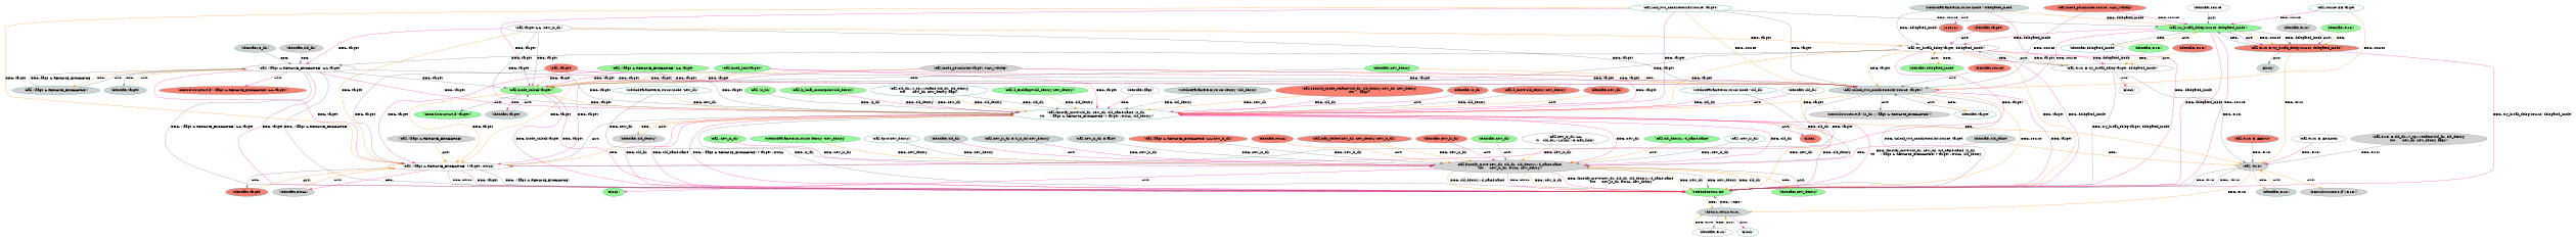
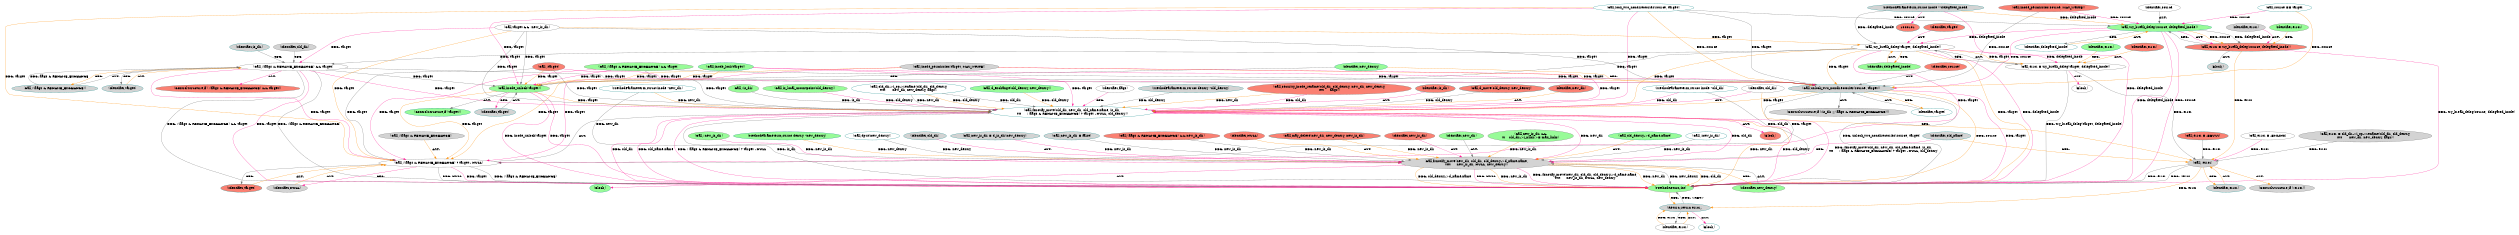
  digraph {
    node [color=teal fillcolor=lightgrey style=filled]
    edge [color=gray40]
    n1 [label="(MethodParameterIn,struct inode **delegated_inode)"]
    n2 [fillcolor=palegreen label="(Call,try_break_deleg(source, delegated_inode))"]
    n3 [color=gray40 fillcolor=white label="(Call,try_break_deleg(target, delegated_inode))"]
    n4 [color=gray40 fillcolor=palegreen label="(MethodReturn,int)"]
    1000101 [fillcolor=salmon]
    n6 [fillcolor=salmon label="(Call,error = try_break_deleg(source, delegated_inode))"]
    n7 [label="(Call,unlock_two_nondirectories(source, target))"]
    n8 [fillcolor=white label="(Identifier,delegated_inode)"]
    n9 [color=gray40 fillcolor=white label="(Call,error = try_break_deleg(target, delegated_inode))"]
    n10 [color=gray40 fillcolor=white label="(Call,!(flags & RENAME_EXCHANGE) && target)"]
    n11 [fillcolor=white label="(Call,fsnotify_move(old_dir, new_dir, old_name.name, is_dir,\n \t\t\t      !(flags & RENAME_EXCHANGE) ? target : NULL, old_dentry))"]
    n12 [color=gray40 fillcolor=white label="(Call,!(flags & RENAME_EXCHANGE) ? target : NULL)"]
    n13 [color=gray40 fillcolor=palegreen label="(Call,inode_unlock(target))"]
    n14 [color=gray40 fillcolor=palegreen label="(Identifier,delegated_inode)"]
    n15 [label="(Return,return error;)"]
    n16 [color=gray40 label="(Call,!error)"]
    n17 [label="(Block,)"]
    n18 [fillcolor=white label="(Identifier,target)"]
    n19 [color=gray40 label="(ControlStructure,if (!is_dir || (flags & RENAME_EXCHANGE)))"]
    n20 [label="(Identifier,error)"]
    n21 [color=gray40 label="(ControlStructure,if (!error))"]
    n22 [color=gray40 fillcolor=white label="(Identifier,error)"]
    n23 [fillcolor=white label="(Block,)"]
    n24 [color=gray40 fillcolor=white label="(Block,)"]
    n25 [label="(Call,!(flags & RENAME_EXCHANGE))"]
    n26 [label="(Identifier,target)"]
    n27 [color=gray40 fillcolor=salmon label="(ControlStructure,if (!(flags & RENAME_EXCHANGE) && target))"]
    n28 [color=gray40 label="(Call,fsnotify_move(new_dir, old_dir, old_dentry->d_name.name,\n \t\t\t\t      new_is_dir, NULL, new_dentry))"]
-   n29 [color=gray40 label="(Identifier,old_dentry)"]
    n30 [color=gray40 fillcolor=salmon label="(Block,)"]
    n31 [color=gray40 label="(Identifier,NULL)"]
    n32 [fillcolor=salmon label="(Identifier,target)"]
    n33 [fillcolor=palegreen label="(ControlStructure,if (target))"]
    n34 [label="(Identifier,target)"]
    n35 [fillcolor=palegreen label="(Block,)"]
    n36 [color=gray40 fillcolor=palegreen label="(Identifier,new_dentry)"]
    n37 [fillcolor=white label="(Call,lock_two_nondirectories(source, target))"]
    n38 [color=gray40 fillcolor=white label="(Identifier,old_dir)"]
    n39 [fillcolor=palegreen label="(Call,inode_lock(target))"]
    n40 [fillcolor=palegreen label="(Identifier,error)"]
    n41 [color=gray40 fillcolor=white label="(Identifier,flags)"]
    n42 [color=gray40 label="(Identifier,error)"]
    n43 [fillcolor=salmon label="(Identifier,error)"]
    n44 [color=gray40 fillcolor=palegreen label="(Call,!(flags & RENAME_EXCHANGE) && target)"]
    n45 [color=gray40 fillcolor=salmon label="(Identifier,new_is_dir)"]
    n46 [fillcolor=white label="(MethodParameterIn,struct inode *new_dir)"]
    n47 [color=gray40 fillcolor=palegreen label="(Identifier,new_dir)"]
    n48 [color=gray40 fillcolor=salmon label="(Identifier,source)"]
    n49 [fillcolor=palegreen label="(Identifier,new_dentry)"]
    n50 [color=gray40 fillcolor=white label="(Identifier,source)"]
-   n51 [color=gray40 fillcolor=white label="(Call,new_is_dir &&\n\t\t    old_dir->i_nlink >= max_links)"]
+   n51 [color=gray40 fillcolor=palegreen label="(Call,new_is_dir &&\n\t\t    old_dir->i_nlink >= max_links)"]
    n52 [fillcolor=palegreen label="(Call,old_dentry->d_name.name)"]
    n53 [fillcolor=white label="(Call,!new_is_dir)"]
    n54 [fillcolor=white label="(MethodParameterIn,struct inode *old_dir)"]
    n55 [label="(MethodParameterIn,struct dentry *old_dentry)"]
    n56 [color=gray40 fillcolor=palegreen label="(Call,!new_is_dir)"]
    n57 [color=gray40 label="(Call,inode_permission(target, MAY_WRITE))"]
    n58 [color=gray40 fillcolor=white label="(Call,target && !new_is_dir)"]
    n59 [fillcolor=palegreen label="(MethodParameterIn,struct dentry *new_dentry)"]
    n60 [color=gray40 fillcolor=salmon label="(Call,security_inode_rename(old_dir, old_dentry, new_dir, new_dentry,\n\t\t\t\t      flags))"]
    n61 [color=gray40 fillcolor=salmon label="(Call,!target)"]
    n62 [fillcolor=white label="(Call,dput(new_dentry))"]
    n63 [fillcolor=salmon label="(Identifier,is_dir)"]
    n64 [color=gray40 label="(Identifier,old_dir)"]
    n65 [fillcolor=white label="(Call,source == target)"]
    n66 [label="(Identifier,old_dir)"]
    n67 [fillcolor=salmon label="(Call,d_move(old_dentry, new_dentry))"]
    n68 [color=gray40 label="(Call,!(flags & RENAME_EXCHANGE))"]
    n69 [fillcolor=salmon label="(Identifier,target)"]
    n70 [label="(Call,new_is_dir = d_is_dir(new_dentry))"]
    n71 [fillcolor=salmon label="(Call,error = -EBUSY)"]
    n72 [fillcolor=salmon label="(Identifier,new_dir)"]
    n73 [label="(Identifier,is_dir)"]
    n74 [color=gray40 fillcolor=palegreen label="(Call,!is_dir)"]
    n75 [color=gray40 fillcolor=palegreen label="(Call,is_local_mountpoint(old_dentry))"]
    n76 [label="(Call,new_is_dir = false)"]
    n77 [color=gray40 fillcolor=salmon label="(Call,(flags & RENAME_EXCHANGE) && new_is_dir)"]
    n78 [color=gray40 fillcolor=palegreen label="(Identifier,error)"]
    n79 [label="(Identifier,old_name)"]
    n80 [fillcolor=white label="(Call,old_dir->i_op->rename(old_dir, old_dentry,\n\t\t\t\t       new_dir, new_dentry, flags))"]
    n81 [color=gray40 fillcolor=white label="(Call,error = -EMLINK)"]
    n82 [fillcolor=palegreen label="(Call,d_exchange(old_dentry, new_dentry))"]
    n83 [color=gray40 fillcolor=salmon label="(Call,inode_permission(source, MAY_WRITE))"]
    n84 [color=gray40 fillcolor=salmon label="(Identifier,NULL)"]
    n85 [fillcolor=salmon label="(Call,may_delete(new_dir, new_dentry, new_is_dir))"]
    n86 [color=gray40 label="(Call,error = old_dir->i_op->rename(old_dir, old_dentry,\n\t\t\t\t       new_dir, new_dentry, flags))"]
    n1 -> n2 [color=darkorange label="DDG: delegated_inode"]
    n1 -> n3 [label="DDG: delegated_inode"]
    n1 -> n4 [color=deeppink label="DDG: delegated_inode"]
    n1 -> 1000101 [color=deeppink label="AST: "]
    n2 -> n3 [color=deeppink label="DDG: delegated_inode"]
    n2 -> n4 [color=deeppink label="DDG: delegated_inode"]
    n2 -> n4 [color=deeppink label="DDG: source"]
    n2 -> n6 [color=deeppink label="AST: "]
    n2 -> n6 [color=darkorange label="DDG: source"]
    n2 -> n6 [label="DDG: delegated_inode"]
    n2 -> n7 [color=deeppink label="DDG: source"]
    n2 -> n8 [label="CFG: "]
    n3 -> n4 [color=darkorange label="DDG: target"]
    n3 -> n4 [color=deeppink label="DDG: delegated_inode"]
    n3 -> n7 [color=darkorange label="DDG: target"]
    n3 -> n9 [label="AST: "]
    n3 -> n9 [color=darkorange label="DDG: target"]
    n3 -> n9 [color=deeppink label="DDG: delegated_inode"]
    n3 -> n10 [label="DDG: target"]
    n3 -> n11 [color=darkorange label="DDG: target"]
    n3 -> n12 [color=deeppink label="DDG: target"]
    n3 -> n13 [label="DDG: target"]
    n3 -> n14 [color=darkorange label="CFG: "]
    n4 -> n15 [color=darkorange label="CFG: "]
    n6 -> n2 [label="CFG: "]
    n6 -> n4 [color=deeppink label="DDG: try_break_deleg(source, delegated_inode)"]
    n6 -> n16 [color=darkorange label="DDG: error"]
    n6 -> n17 [label="AST: "]
    n7 -> n4 [color=deeppink label="DDG: target"]
    n7 -> n4 [label="DDG: unlock_two_nondirectories(source, target)"]
    n7 -> n4 [color=darkorange label="DDG: source"]
    n7 -> n11 [color=darkorange label="DDG: target"]
    n7 -> n12 [label="DDG: target"]
    n7 -> n18 [color=darkorange label="CFG: "]
    n7 -> n19 [label="AST: "]
    n8 -> n2 [color=darkorange label="AST: "]
    n9 -> n3 [label="CFG: "]
    n9 -> n4 [label="DDG: try_break_deleg(target, delegated_inode)"]
    n9 -> n16 [label="DDG: error"]
    n9 -> n24 [color=deeppink label="AST: "]
    n10 -> n4 [label="DDG: !(flags & RENAME_EXCHANGE)"]
    n10 -> n4 [label="DDG: !(flags & RENAME_EXCHANGE) && target"]
    n10 -> n4 [color=deeppink label="DDG: target"]
    n10 -> n7 [label="DDG: target"]
    n10 -> n11 [color=deeppink label="DDG: target"]
    n10 -> n12 [color=deeppink label="DDG: target"]
    n10 -> n13 [label="DDG: target"]
    n10 -> n25 [color=darkorange label="CFG: "]
    n10 -> n26 [label="CFG: "]
    n10 -> n27 [color=deeppink label="AST: "]
    n11 -> n4 [label="DDG: is_dir"]
    n11 -> n4 [color=darkorange label="DDG: new_dir"]
    n11 -> n4 [color=deeppink label="DDG: old_dentry"]
    n11 -> n4 [color=deeppink label="DDG: fsnotify_move(old_dir, new_dir, old_name.name, is_dir,\n \t\t\t      !(flags & RENAME_EXCHANGE) ? target : NULL, old_dentry)"]
    n11 -> n4 [color=deeppink label="DDG: old_dir"]
    n11 -> n4 [color=deeppink label="DDG: old_name.name"]
    n11 -> n4 [color=deeppink label="DDG: !(flags & RENAME_EXCHANGE) ? target : NULL"]
    n11 -> n28 [color=deeppink label="DDG: new_dir"]
    n11 -> n28 [color=deeppink label="DDG: old_dir"]
-   n11 -> n29 [color=darkorange label="CFG: "]
    n11 -> n30 [color=deeppink label="AST: "]
    n12 -> n4 [label="DDG: !(flags & RENAME_EXCHANGE)"]
    n12 -> n4 [label="DDG: NULL"]
    n12 -> n4 [color=deeppink label="DDG: target"]
    n12 -> n11 [label="AST: "]
    n12 -> n31 [color=deeppink label="CFG: "]
    n12 -> n32 [label="CFG: "]
    n13 -> n4 [color=deeppink label="DDG: target"]
    n13 -> n4 [color=deeppink label="DDG: inode_unlock(target)"]
    n13 -> n11 [color=darkorange label="DDG: target"]
    n13 -> n12 [color=darkorange label="DDG: target"]
    n13 -> n33 [label="AST: "]
    n13 -> n34 [color=deeppink label="CFG: "]
    n14 -> n3 [color=darkorange label="AST: "]
    n15 -> n4 [label="DDG: <RET>"]
    n15 -> n22 [label="CFG: "]
    n15 -> n23 [color=deeppink label="AST: "]
    n16 -> n4 [label="DDG: error"]
    n16 -> n4 [label="DDG: !error"]
    n16 -> n15 [color=darkorange label="DDG: error"]
    n16 -> n20 [color=darkorange label="CFG: "]
    n16 -> n21 [color=darkorange label="AST: "]
    n18 -> n7 [label="AST: "]
    n20 -> n16 [color=darkorange label="AST: "]
    n22 -> n15 [color=darkorange label="AST: "]
    n22 -> n15 [color=darkorange label="DDG: error"]
    n25 -> n10 [label="AST: "]
    n25 -> n10 [label="DDG: flags & RENAME_EXCHANGE"]
    n26 -> n10 [color=darkorange label="AST: "]
    n28 -> n4 [color=darkorange label="DDG: old_dentry->d_name.name"]
    n28 -> n4 [color=deeppink label="DDG: NULL"]
    n28 -> n4 [color=darkorange label="DDG: new_is_dir"]
    n28 -> n4 [color=deeppink label="DDG: fsnotify_move(new_dir, old_dir, old_dentry->d_name.name,\n \t\t\t\t      new_is_dir, NULL, new_dentry)"]
    n28 -> n4 [color=darkorange label="DDG: new_dir"]
    n28 -> n4 [label="DDG: new_dentry"]
    n28 -> n4 [color=darkorange label="DDG: old_dir"]
    n28 -> n35 [color=deeppink label="AST: "]
    n28 -> n36 [color=darkorange label="CFG: "]
-   n29 -> n11 [color=darkorange label="AST: "]
-   n29 -> n12 [color=darkorange label="CFG: "]
    n31 -> n12 [color=darkorange label="AST: "]
    n32 -> n12 [color=darkorange label="AST: "]
    n34 -> n13 [label="AST: "]
    n36 -> n28 [label="AST: "]
    n37 -> n2 [label="DDG: source"]
    n37 -> n7 [color=darkorange label="DDG: source"]
    n37 -> n7 [label="DDG: target"]
    n37 -> n11 [color=deeppink label="DDG: target"]
    n37 -> n12 [color=darkorange label="DDG: target"]
    n37 -> n13 [color=deeppink label="DDG: target"]
    n38 -> n11 [color=deeppink label="AST: "]
    n38 -> n16 [color=darkorange label="CFG: "]
    n39 -> n7 [color=deeppink label="DDG: target"]
    n39 -> n11 [color=deeppink label="DDG: target"]
    n39 -> n12 [color=darkorange label="DDG: target"]
    n39 -> n13 [color=darkorange label="DDG: target"]
    n40 -> n9 [color=darkorange label="CFG: "]
    n41 -> n11 [color=deeppink label="CFG: "]
    n42 -> n6 [color=deeppink label="AST: "]
    n43 -> n9 [color=darkorange label="AST: "]
    n44 -> n7 [label="DDG: target"]
    n44 -> n11 [label="DDG: target"]
    n44 -> n12 [color=deeppink label="DDG: target"]
    n44 -> n13 [color=deeppink label="DDG: target"]
    n45 -> n28 [color=deeppink label="AST: "]
    n46 -> n11 [color=darkorange label="DDG: new_dir"]
    n46 -> n28 [label="DDG: new_dir"]
    n47 -> n28 [label="AST: "]
    n48 -> n7 [label="AST: "]
    n49 -> n7 [color=darkorange label="CFG: "]
    n49 -> n13 [label="CFG: "]
    n50 -> n2 [label="AST: "]
    n51 -> n28 [color=darkorange label="DDG: new_is_dir"]
    n52 -> n28 [color=darkorange label="AST: "]
    n53 -> n28 [label="DDG: new_is_dir"]
    n54 -> n11 [color=deeppink label="DDG: old_dir"]
    n54 -> n28 [label="DDG: old_dir"]
    n55 -> n11 [label="DDG: old_dentry"]
    n56 -> n28 [color=deeppink label="DDG: new_is_dir"]
    n57 -> n7 [color=darkorange label="DDG: target"]
    n57 -> n11 [color=deeppink label="DDG: target"]
    n57 -> n12 [color=deeppink label="DDG: target"]
    n57 -> n13 [color=darkorange label="DDG: target"]
    n58 -> n3 [color=darkorange label="DDG: target"]
    n58 -> n7 [label="DDG: target"]
    n58 -> n10 [color=deeppink label="DDG: target"]
    n58 -> n11 [label="DDG: target"]
    n58 -> n12 [color=darkorange label="DDG: target"]
    n58 -> n13 [label="DDG: target"]
    n59 -> n28 [color=darkorange label="DDG: new_dentry"]
    n60 -> n11 [color=deeppink label="DDG: old_dir"]
    n60 -> n11 [color=darkorange label="DDG: new_dir"]
    n61 -> n7 [color=deeppink label="DDG: target"]
    n61 -> n11 [label="DDG: target"]
    n61 -> n12 [label="DDG: target"]
    n61 -> n13 [color=darkorange label="DDG: target"]
    n62 -> n28 [label="DDG: new_dentry"]
    n63 -> n11 [color=deeppink label="AST: "]
    n64 -> n10 [label="CFG: "]
    n65 -> n2 [color=deeppink label="DDG: source"]
    n65 -> n7 [color=darkorange label="DDG: source"]
    n66 -> n28 [color=deeppink label="AST: "]
    n67 -> n11 [label="DDG: old_dentry"]
    n68 -> n12 [color=darkorange label="AST: "]
    n69 -> n3 [color=deeppink label="AST: "]
    n70 -> n28 [color=deeppink label="DDG: new_is_dir"]
    n71 -> n16 [label="DDG: error"]
    n72 -> n11 [color=darkorange label="AST: "]
    n73 -> n10 [label="CFG: "]
    n74 -> n11 [label="DDG: is_dir"]
    n75 -> n11 [color=deeppink label="DDG: old_dentry"]
    n76 -> n28 [label="DDG: new_is_dir"]
    n77 -> n28 [label="DDG: new_is_dir"]
    n78 -> n6 [color=darkorange label="CFG: "]
    n79 -> n16 [color=darkorange label="CFG: "]
    n79 -> n28 [color=deeppink label="CFG: "]
    n80 -> n11 [label="DDG: old_dir"]
    n80 -> n11 [label="DDG: new_dir"]
    n80 -> n11 [color=darkorange label="DDG: old_dentry"]
    n81 -> n16 [color=deeppink label="DDG: error"]
    n82 -> n11 [color=darkorange label="DDG: old_dentry"]
    n83 -> n2 [color=deeppink label="DDG: source"]
    n83 -> n7 [label="DDG: source"]
    n84 -> n28 [color=darkorange label="AST: "]
    n85 -> n28 [color=darkorange label="DDG: new_is_dir"]
    n86 -> n16 [label="DDG: error"]
  }
